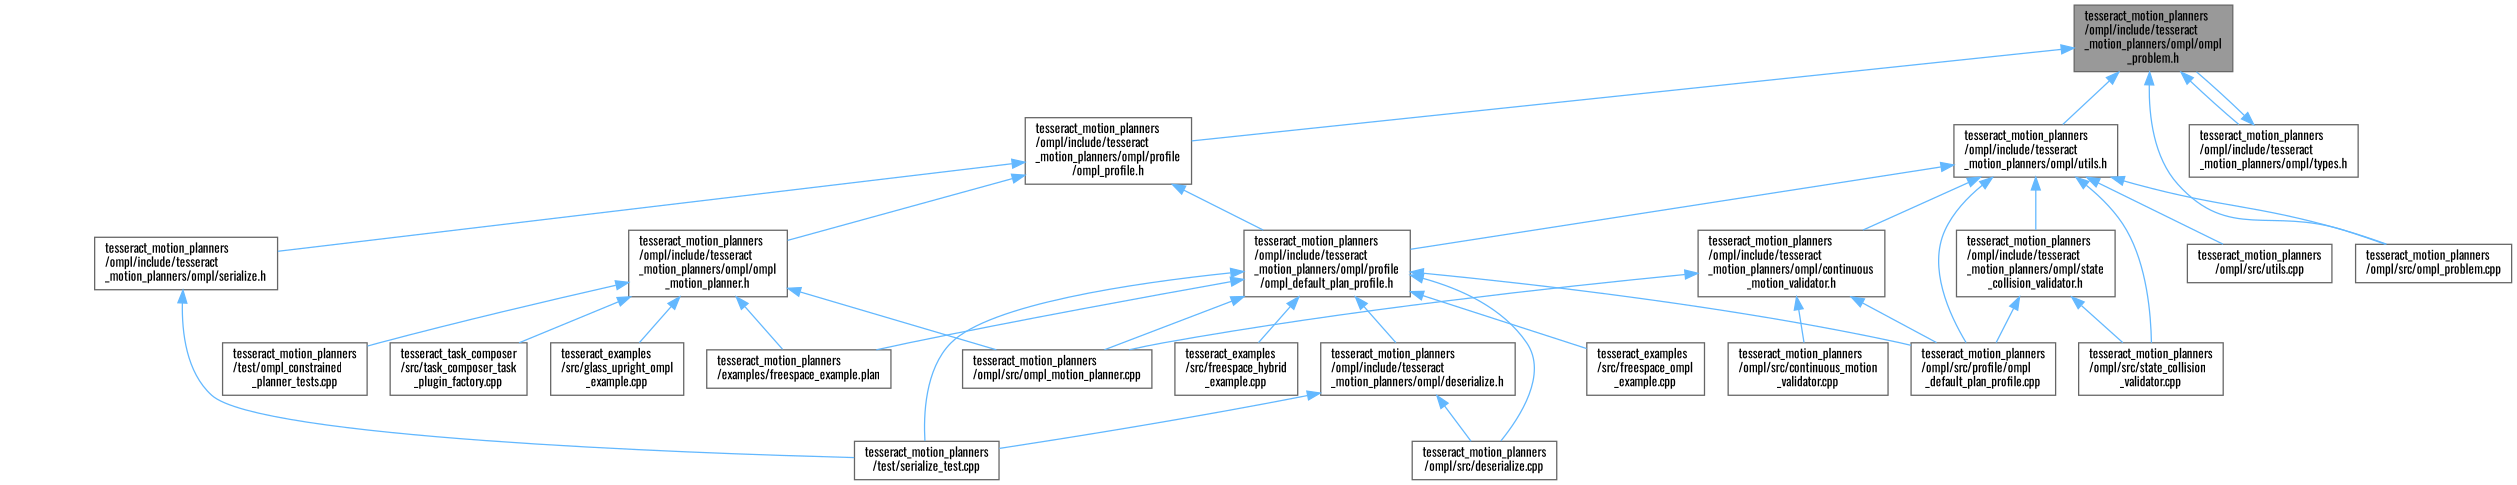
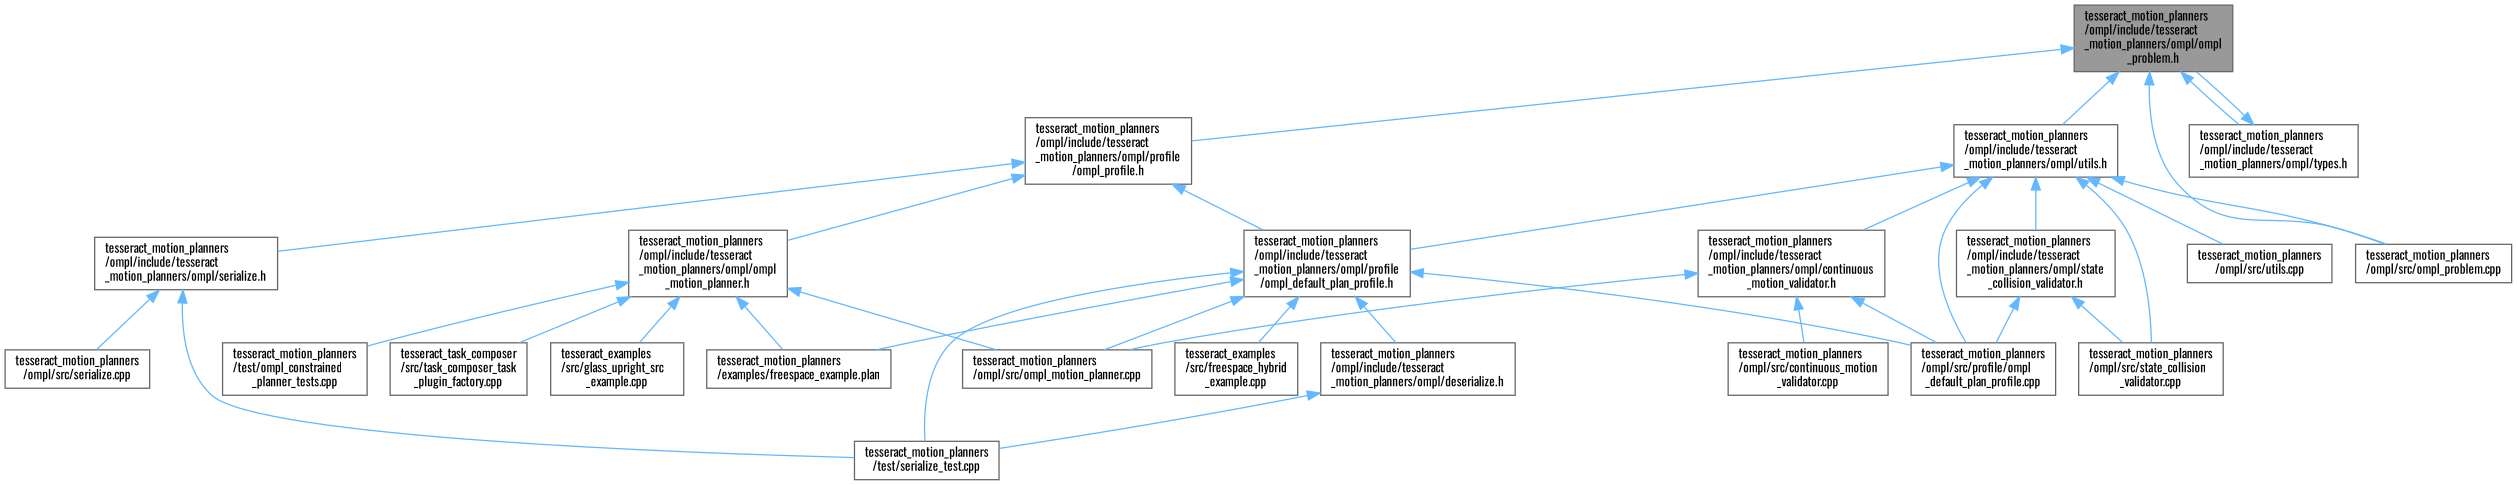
  digraph {
    fontname=Oswald
    node [color=grey40 fillcolor=white fontname=Oswald fontsize=10 shape=box style=filled]
    edge [color=steelblue1 dir=back fontname=Oswald fontsize=10 labelfontname=Helvetica labelfontsize=10 style=solid]
    n1 [color=gray40 fillcolor=grey60 fontcolor=black height=0.2 label="tesseract_motion_planners\l/ompl/include/tesseract\l_motion_planners/ompl/ompl\l_problem.h" width=0.4]
    n2 [height=0.2 label="tesseract_motion_planners\l/ompl/include/tesseract\l_motion_planners/ompl/profile\l/ompl_profile.h" width=0.4]
    n3 [height=0.2 label="tesseract_motion_planners\l/ompl/include/tesseract\l_motion_planners/ompl/types.h" width=0.4]
    n4 [height=0.2 label="tesseract_motion_planners\l/ompl/include/tesseract\l_motion_planners/ompl/utils.h" width=0.4]
    n5 [height=0.2 label="tesseract_motion_planners\l/ompl/src/ompl_problem.cpp" width=0.4]
    n6 [height=0.2 label="tesseract_motion_planners\l/ompl/include/tesseract\l_motion_planners/ompl/ompl\l_motion_planner.h" width=0.4]
    n7 [height=0.2 label="tesseract_motion_planners\l/ompl/include/tesseract\l_motion_planners/ompl/profile\l/ompl_default_plan_profile.h" width=0.4]
    n8 [height=0.2 label="tesseract_motion_planners\l/ompl/include/tesseract\l_motion_planners/ompl/serialize.h" width=0.4]
    n9 [height=0.2 label="tesseract_motion_planners\l/ompl/src/profile/ompl\l_default_plan_profile.cpp" width=0.4]
    n10 [height=0.2 label="tesseract_motion_planners\l/ompl/include/tesseract\l_motion_planners/ompl/continuous\l_motion_validator.h" width=0.4]
    n11 [height=0.2 label="tesseract_motion_planners\l/ompl/include/tesseract\l_motion_planners/ompl/state\l_collision_validator.h" width=0.4]
    n12 [height=0.2 label="tesseract_motion_planners\l/ompl/src/state_collision\l_validator.cpp" width=0.4]
    n13 [height=0.2 label="tesseract_motion_planners\l/ompl/src/utils.cpp" width=0.4]
-   n14 [height=0.2 label="tesseract_examples\l/src/glass_upright_ompl\l_example.cpp" width=0.4]
+   n14 [height=0.2 label="tesseract_examples\l/src/glass_upright_src\l_example.cpp" width=0.4]
    n15 [height=0.2 label="tesseract_motion_planners\l/examples/freespace_example.plan" width=0.4]
    n16 [height=0.2 label="tesseract_motion_planners\l/ompl/src/ompl_motion_planner.cpp" width=0.4]
    n17 [height=0.2 label="tesseract_motion_planners\l/test/ompl_constrained\l_planner_tests.cpp" width=0.4]
    n18 [height=0.2 label="tesseract_task_composer\l/src/task_composer_task\l_plugin_factory.cpp" width=0.4]
    n19 [height=0.2 label="tesseract_examples\l/src/freespace_hybrid\l_example.cpp" width=0.4]
-   n20 [height=0.2 label="tesseract_examples\l/src/freespace_ompl\l_example.cpp" width=0.4]
    n21 [height=0.2 label="tesseract_motion_planners\l/ompl/include/tesseract\l_motion_planners/ompl/deserialize.h" width=0.4]
-   n22 [height=0.2 label="tesseract_motion_planners\l/ompl/src/deserialize.cpp" width=0.4]
    n23 [height=0.2 label="tesseract_motion_planners\l/test/serialize_test.cpp" width=0.4]
+   n24 [height=0.2 label="tesseract_motion_planners\l/ompl/src/serialize.cpp" width=0.4]
    n25 [height=0.2 label="tesseract_motion_planners\l/ompl/src/continuous_motion\l_validator.cpp" width=0.4]
    n1 -> n2
    n1 -> n3
    n1 -> n4
    n1 -> n5
    n2 -> n6
    n2 -> n7
    n2 -> n8
    n3 -> n1
    n4 -> n5
    n4 -> n7
    n4 -> n9
    n4 -> n10
    n4 -> n11
    n4 -> n12
    n4 -> n13
    n6 -> n14
    n6 -> n15
    n6 -> n16
    n6 -> n17
    n6 -> n18
    n7 -> n9
    n7 -> n15
    n7 -> n16
    n7 -> n19
-   n7 -> n20
    n7 -> n21
-   n7 -> n22
    n7 -> n23
    n8 -> n23
+   n8 -> n24
    n10 -> n9
    n10 -> n16
    n10 -> n25
    n11 -> n9
    n11 -> n12
-   n21 -> n22
    n21 -> n23
  }
